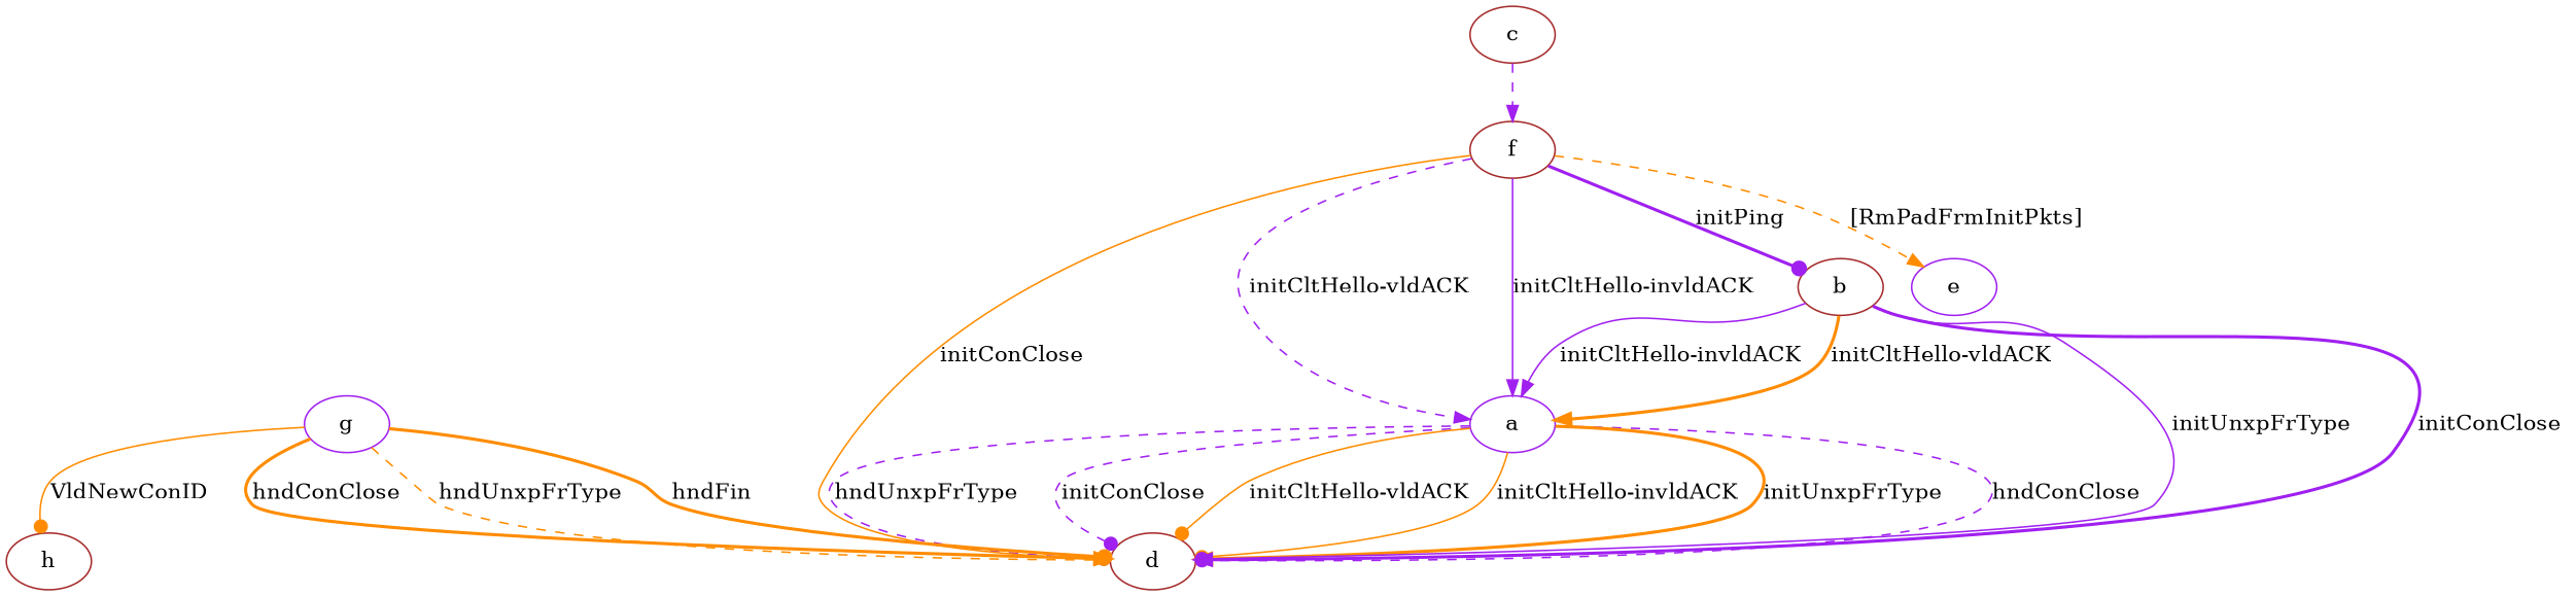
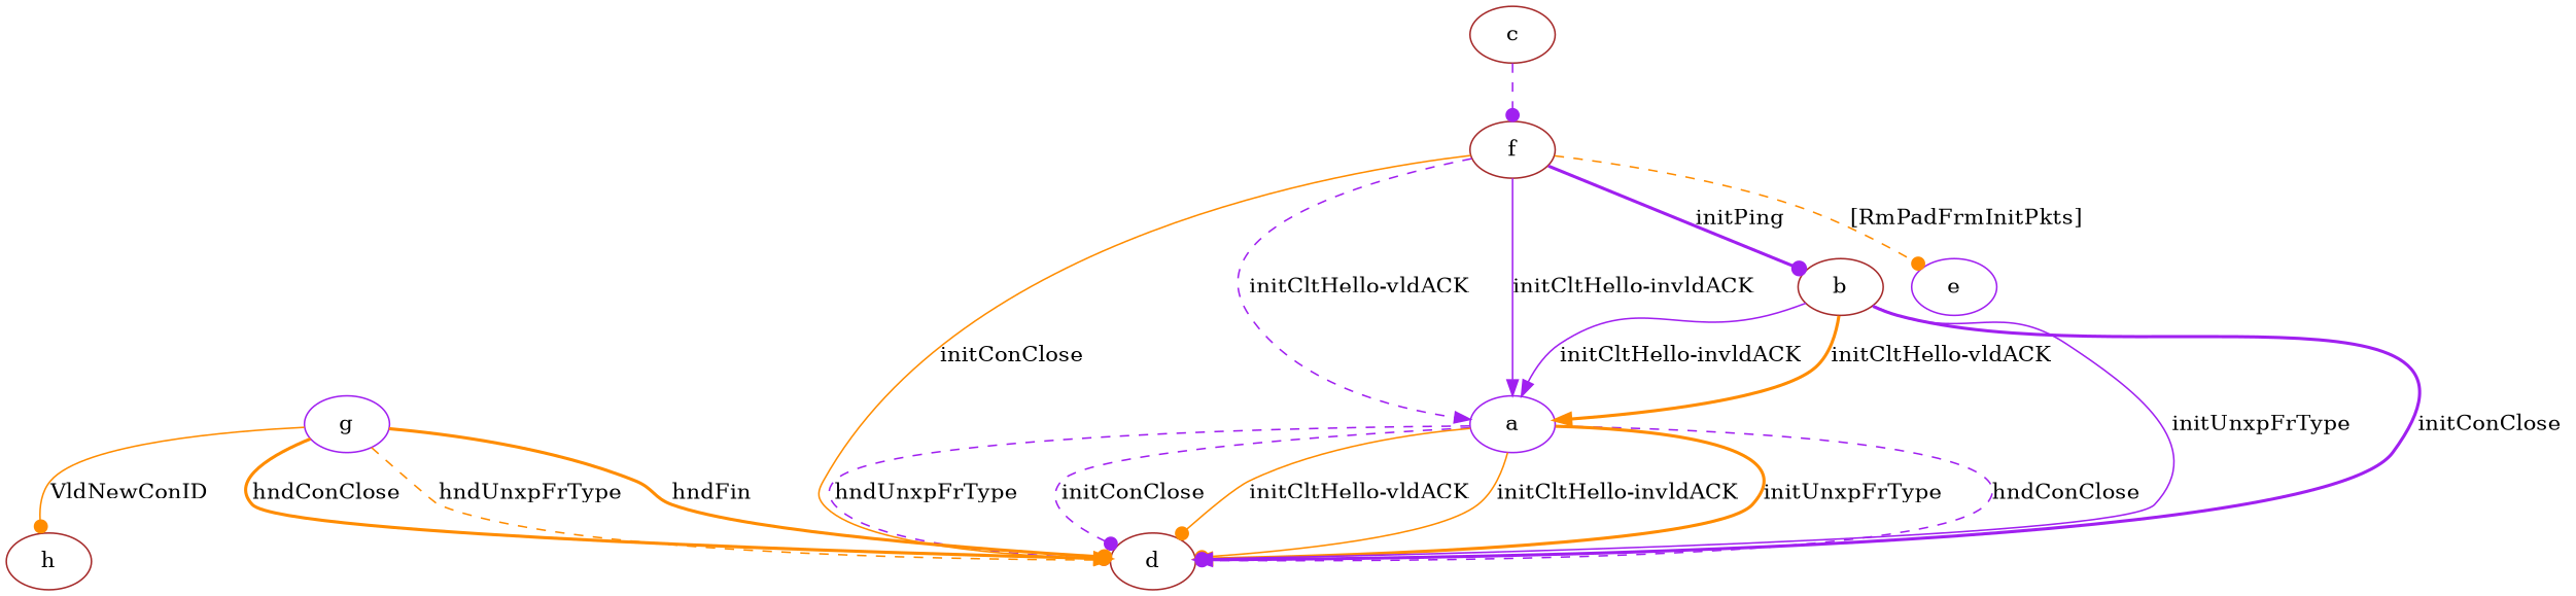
  digraph {
    node [color=brown]
    edge [arrowhead=dot color=purple style=dashed]
    a [color=purple]
    d
    g [color=purple]
    h
    b
    c
    f
    e [color=purple]
    a -> d [label="hndConClose "]
    a -> d [label="hndUnxpFrType "]
    a -> d [label="initConClose "]
    a -> d [color=darkorange label="initCltHello-vldACK " style=solid]
    a -> d [color=darkorange label="initCltHello-invldACK " style=solid]
    a -> d [arrowhead=normal color=darkorange label="initUnxpFrType " style=bold]
    g -> d [color=darkorange label="hndFin " style=bold]
    g -> d [arrowhead=normal color=darkorange label="hndConClose " style=bold]
    g -> d [arrowhead=normal color=darkorange label="hndUnxpFrType "]
    g -> h [color=darkorange label="VldNewConID " style=solid]
    b -> a [arrowhead=normal color=darkorange label="initCltHello-vldACK " style=bold]
    b -> a [arrowhead=normal label="initCltHello-invldACK " style=solid]
    b -> d [arrowhead=normal label="initConClose " style=bold]
    b -> d [label="initUnxpFrType " style=solid]
-   c -> f [arrowhead=normal]
+   c -> f
    f -> a [arrowhead=normal label="initCltHello-vldACK "]
    f -> a [arrowhead=normal label="initCltHello-invldACK " style=solid]
    f -> d [color=darkorange label="initConClose " style=solid]
    f -> b [label="initPing " style=bold]
-   f -> e [arrowhead=normal color=darkorange label="[RmPadFrmInitPkts] "]
+   f -> e [color=darkorange label="[RmPadFrmInitPkts] "]
  }
